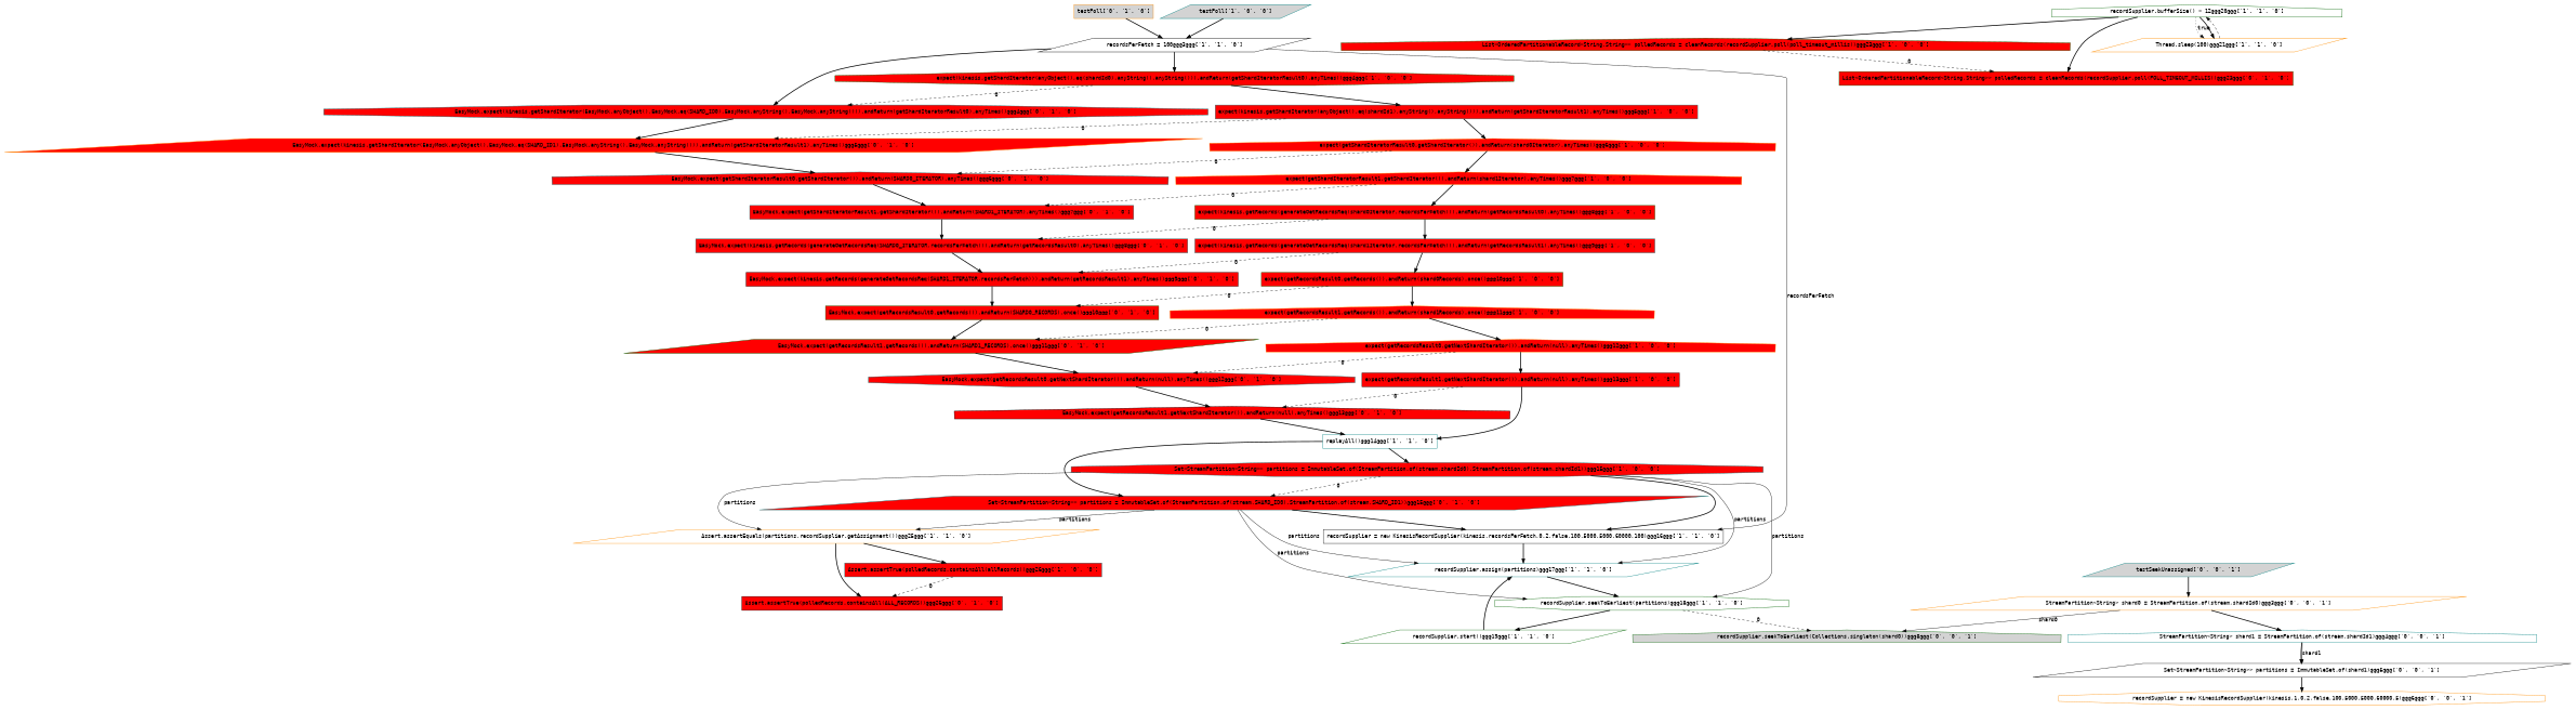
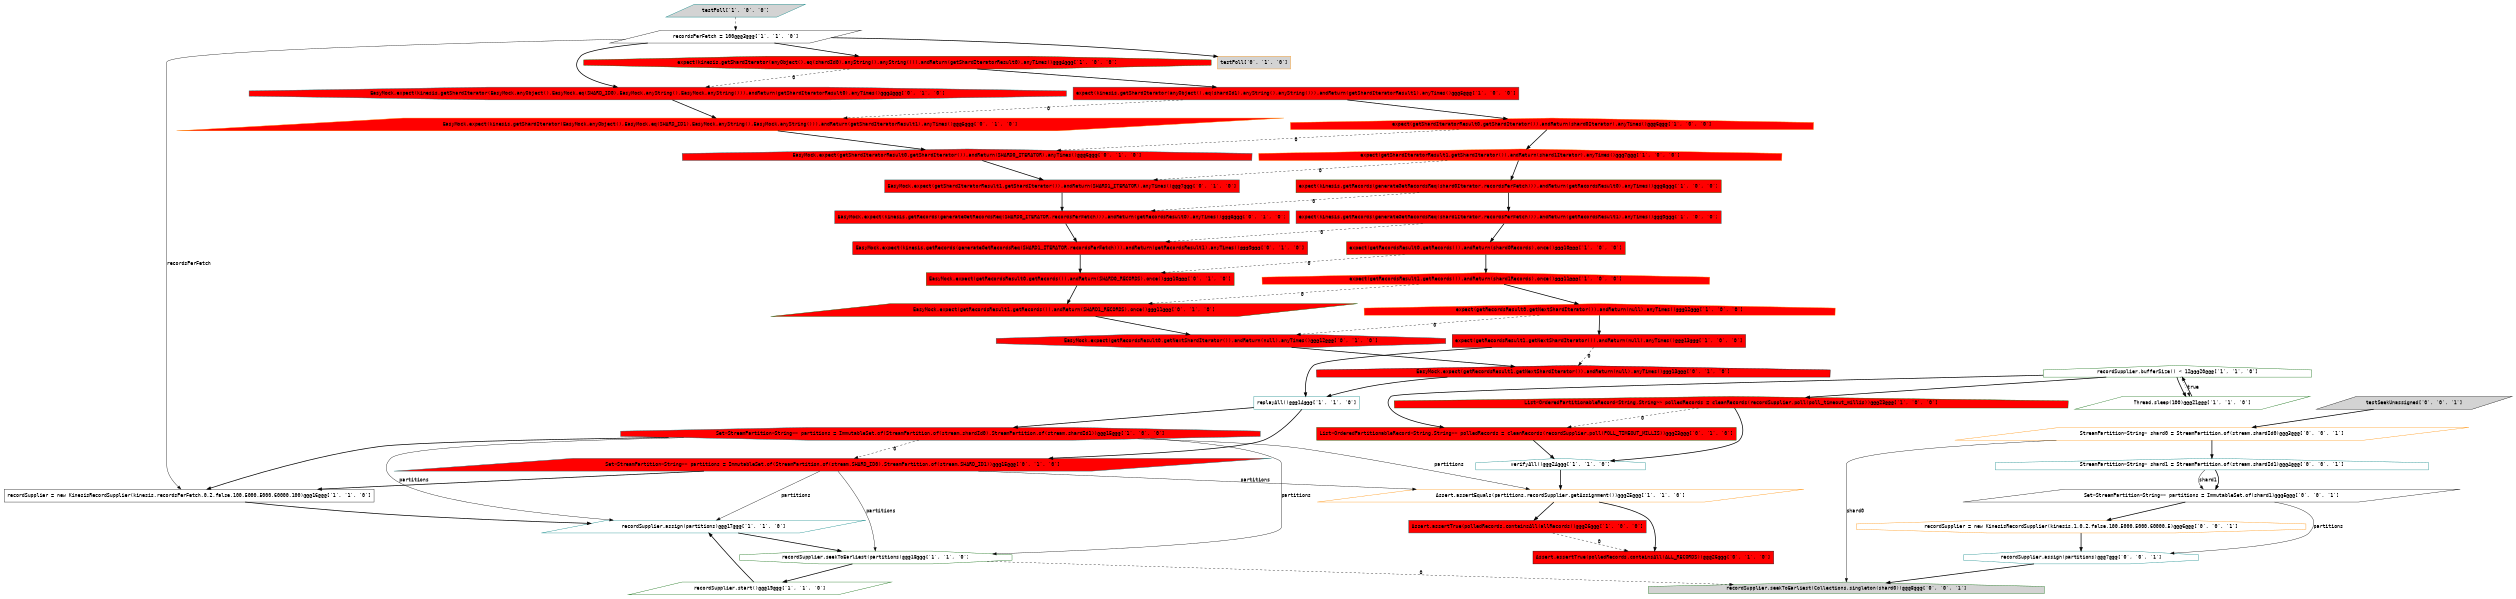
  digraph {
    fontname="DejaVu Sans Mono"
    node [color=teal fillcolor=red fontname="DejaVu Sans Mono" shape=box style=filled]
    edge [fontname="DejaVu Sans Mono" style=bold]
    n1 [color=darkorange label="expect(getRecordsResult1.getRecords()).andReturn(shard1Records).once()@@@11@@@['1', '0', '0']" shape=house]
    n2 [color=darkgreen label="EasyMock.expect(getRecordsResult1.getRecords()).andReturn(SHARD1_RECORDS).once()@@@11@@@['0', '1', '0']" shape=parallelogram]
    n3 [color=darkorange label="expect(getRecordsResult0.getNextShardIterator()).andReturn(null).anyTimes()@@@12@@@['1', '0', '0']" shape=house]
    n4 [label="EasyMock.expect(getRecordsResult0.getNextShardIterator()).andReturn(null).anyTimes()@@@12@@@['0', '1', '0']" shape=octagon]
    n5 [color=black label="expect(getRecordsResult1.getNextShardIterator()).andReturn(null).anyTimes()@@@13@@@['1', '0', '0']"]
    n6 [label="EasyMock.expect(kinesis.getShardIterator(EasyMock.anyObject(),EasyMock.eq(SHARD_ID0),EasyMock.anyString(),EasyMock.anyString())).andReturn(getShardIteratorResult0).anyTimes()@@@4@@@['0', '1', '0']" shape=octagon]
    n7 [color=darkorange label="EasyMock.expect(kinesis.getShardIterator(EasyMock.anyObject(),EasyMock.eq(SHARD_ID1),EasyMock.anyString(),EasyMock.anyString())).andReturn(getShardIteratorResult1).anyTimes()@@@5@@@['0', '1', '0']" shape=parallelogram]
    n8 [label="EasyMock.expect(getShardIteratorResult0.getShardIterator()).andReturn(SHARD0_ITERATOR).anyTimes()@@@6@@@['0', '1', '0']" shape=house]
    n9 [color=darkgreen label="List<OrderedPartitionableRecord<String,String>> polledRecords = cleanRecords(recordSupplier.poll(poll_timeout_millis))@@@23@@@['1', '0', '0']" shape=house]
+   n10 [fillcolor=white label="verifyAll()@@@24@@@['1', '1', '0']" shape=house]
    n11 [color=darkgreen label="List<OrderedPartitionableRecord<String,String>> polledRecords = cleanRecords(recordSupplier.poll(POLL_TIMEOUT_MILLIS))@@@23@@@['0', '1', '0']"]
    n12 [color=darkorange fillcolor=white label="Assert.assertEquals(partitions,recordSupplier.getAssignment())@@@25@@@['1', '1', '0']" shape=parallelogram]
    n13 [color=darkorange fillcolor=lightgray label="testPoll['0', '1', '0']"]
    n14 [color=black fillcolor=white label="recordsPerFetch = 100@@@3@@@['1', '1', '0']" shape=parallelogram]
    n15 [color=black fillcolor=white label="recordSupplier = new KinesisRecordSupplier(kinesis,recordsPerFetch,0,2,false,100,5000,5000,60000,100)@@@16@@@['1', '1', '0']"]
    n16 [color=darkgreen label="expect(kinesis.getShardIterator(anyObject(),eq(shardId0),anyString(),anyString())).andReturn(getShardIteratorResult0).anyTimes()@@@4@@@['1', '0', '0']" shape=octagon]
    n17 [label="expect(kinesis.getRecords(generateGetRecordsReq(shard1Iterator,recordsPerFetch))).andReturn(getRecordsResult1).anyTimes()@@@9@@@['1', '0', '0']"]
    n18 [color=darkgreen label="expect(getRecordsResult0.getRecords()).andReturn(shard0Records).once()@@@10@@@['1', '0', '0']"]
    n19 [color=black label="EasyMock.expect(kinesis.getRecords(generateGetRecordsReq(SHARD1_ITERATOR,recordsPerFetch))).andReturn(getRecordsResult1).anyTimes()@@@9@@@['0', '1', '0']"]
    n20 [color=darkgreen label="EasyMock.expect(getRecordsResult0.getRecords()).andReturn(SHARD0_RECORDS).once()@@@10@@@['0', '1', '0']"]
    n21 [fillcolor=white label="recordSupplier.assign(partitions)@@@17@@@['1', '1', '0']" shape=parallelogram]
    n22 [color=darkgreen fillcolor=white label="recordSupplier.seekToEarliest(partitions)@@@18@@@['1', '1', '0']" shape=octagon]
    n23 [color=darkgreen fillcolor=white label="recordSupplier.start()@@@19@@@['1', '1', '0']" shape=parallelogram]
    n24 [color=darkgreen fillcolor=lightgray label="recordSupplier.seekToEarliest(Collections.singleton(shard0))@@@8@@@['0', '0', '1']" shape=house]
    n25 [color=darkorange fillcolor=white label="recordSupplier = new KinesisRecordSupplier(kinesis,1,0,2,false,100,5000,5000,60000,5)@@@6@@@['0', '0', '1']" shape=octagon]
+   n26 [fillcolor=white label="recordSupplier.assign(partitions)@@@7@@@['0', '0', '1']" shape=octagon]
    n27 [color=black label="Assert.assertTrue(polledRecords.containsAll(ALL_RECORDS))@@@26@@@['0', '1', '0']"]
    n28 [label="Assert.assertTrue(polledRecords.containsAll(allRecords))@@@26@@@['1', '0', '0']"]
    n29 [fillcolor=white label="replayAll()@@@14@@@['1', '1', '0']"]
    n30 [label="Set<StreamPartition<String>> partitions = ImmutableSet.of(StreamPartition.of(stream,SHARD_ID0),StreamPartition.of(stream,SHARD_ID1))@@@15@@@['0', '1', '0']" shape=parallelogram]
    n31 [label="Set<StreamPartition<String>> partitions = ImmutableSet.of(StreamPartition.of(stream,shardId0),StreamPartition.of(stream,shardId1))@@@15@@@['1', '0', '0']" shape=octagon]
    n32 [label="EasyMock.expect(getShardIteratorResult1.getShardIterator()).andReturn(SHARD1_ITERATOR).anyTimes()@@@7@@@['0', '1', '0']"]
    n33 [label="EasyMock.expect(kinesis.getRecords(generateGetRecordsReq(SHARD0_ITERATOR,recordsPerFetch))).andReturn(getRecordsResult0).anyTimes()@@@8@@@['0', '1', '0']"]
    n34 [color=darkgreen label="expect(kinesis.getRecords(generateGetRecordsReq(shard0Iterator,recordsPerFetch))).andReturn(getRecordsResult0).anyTimes()@@@8@@@['1', '0', '0']"]
    n35 [color=darkgreen fillcolor=white label="recordSupplier.bufferSize() < 12@@@20@@@['1', '1', '0']" shape=house]
-   n36 [color=darkorange fillcolor=white label="Thread.sleep(100)@@@21@@@['1', '1', '0']" shape=parallelogram]
+   n36 [color=darkgreen fillcolor=white label="Thread.sleep(100)@@@21@@@['1', '1', '0']" shape=parallelogram]
    n37 [color=black label="EasyMock.expect(getRecordsResult1.getNextShardIterator()).andReturn(null).anyTimes()@@@13@@@['0', '1', '0']" shape=house]
    n38 [color=black fillcolor=white label="Set<StreamPartition<String>> partitions = ImmutableSet.of(shard1)@@@5@@@['0', '0', '1']" shape=parallelogram]
    n39 [color=darkorange label="expect(getShardIteratorResult1.getShardIterator()).andReturn(shard1Iterator).anyTimes()@@@7@@@['1', '0', '0']" shape=house]
    n40 [label="expect(kinesis.getShardIterator(anyObject(),eq(shardId1),anyString(),anyString())).andReturn(getShardIteratorResult1).anyTimes()@@@5@@@['1', '0', '0']"]
    n41 [color=darkorange fillcolor=white label="StreamPartition<String> shard0 = StreamPartition.of(stream,shardId0)@@@3@@@['0', '0', '1']" shape=parallelogram]
    n42 [fillcolor=white label="StreamPartition<String> shard1 = StreamPartition.of(stream,shardId1)@@@4@@@['0', '0', '1']" shape=house]
    n43 [color=darkorange label="expect(getShardIteratorResult0.getShardIterator()).andReturn(shard0Iterator).anyTimes()@@@6@@@['1', '0', '0']" shape=house]
-   n44 [fillcolor=lightgray label="testSeekUnassigned['0', '0', '1']" shape=parallelogram]
+   n44 [color=black fillcolor=lightgray label="testSeekUnassigned['0', '0', '1']" shape=parallelogram]
    n45 [fillcolor=lightgray label="testPoll['1', '0', '0']" shape=parallelogram]
    n1 -> n2 [label=0 style=dashed]
    n1 -> n3
    n2 -> n4
    n3 -> n4 [label=0 style=dashed]
    n3 -> n5
    n4 -> n37
    n5 -> n29
    n5 -> n37 [label=0 style=dashed]
    n6 -> n7
    n7 -> n8
    n8 -> n32
+   n9 -> n10
    n9 -> n11 [label=0 style=dashed]
+   n10 -> n12
+   n11 -> n10
    n12 -> n27
    n12 -> n28
-   n13 -> n14
+   n14 -> n13
    n14 -> n6
    n14 -> n15 [label=recordsPerFetch style=solid]
    n14 -> n16
    n15 -> n21
    n16 -> n6 [label=0 style=dashed]
    n16 -> n40
    n17 -> n18
    n17 -> n19 [label=0 style=dashed]
    n18 -> n1
    n18 -> n20 [label=0 style=dashed]
    n19 -> n20
    n20 -> n2
    n21 -> n22
    n22 -> n23
    n22 -> n24 [label=0 style=dashed]
    n23 -> n21
+   n25 -> n26
+   n26 -> n24
    n28 -> n27 [label=0 style=dashed]
    n29 -> n30
    n29 -> n31
    n30 -> n12 [label=partitions style=solid]
    n30 -> n15
    n30 -> n21 [label=partitions style=solid]
    n30 -> n22 [label=partitions style=solid]
    n31 -> n12 [label=partitions style=solid]
    n31 -> n15
    n31 -> n21 [label=partitions style=solid]
    n31 -> n22 [label=partitions style=solid]
    n31 -> n30 [label=0 style=dashed]
    n32 -> n33
    n33 -> n19
    n34 -> n17
    n34 -> n33 [label=0 style=dashed]
    n35 -> n9
    n35 -> n11
    n35 -> n36 [label=true style=dotted]
    n35 -> n36
-   n36 -> n35 [style=dashed]
+   n36 -> n35
    n37 -> n29
    n38 -> n25
+   n38 -> n26 [label=partitions style=solid]
    n39 -> n32 [label=0 style=dashed]
    n39 -> n34
    n40 -> n7 [label=0 style=dashed]
    n40 -> n43
    n41 -> n24 [label=shard0 style=solid]
    n41 -> n42
    n42 -> n38
    n42 -> n38 [label=shard1 style=solid]
    n43 -> n8 [label=0 style=dashed]
    n43 -> n39
    n44 -> n41
-   n45 -> n14
+   n45 -> n14 [style=dashed]
  }
